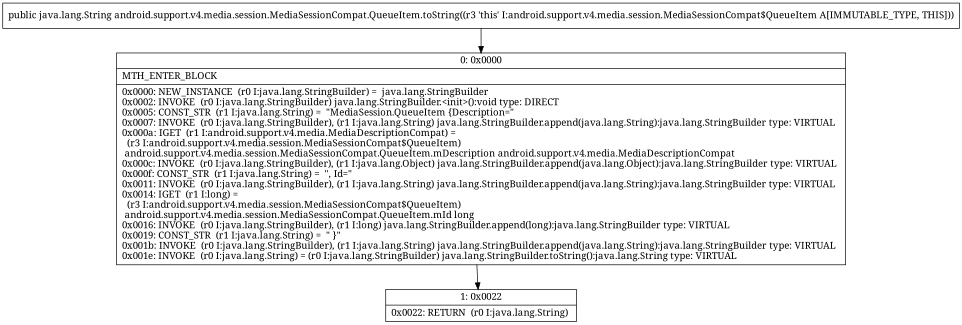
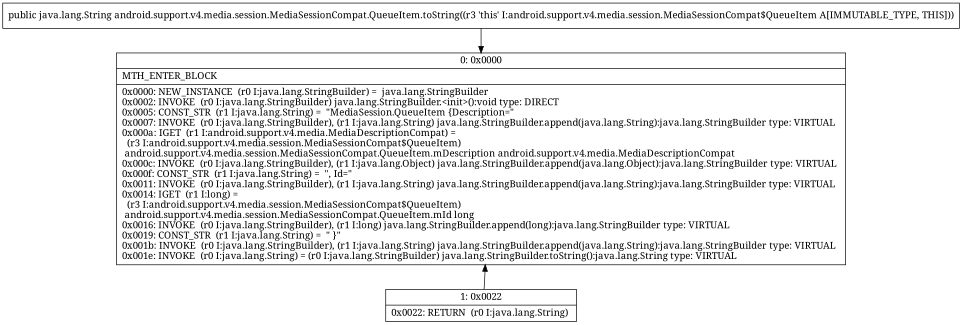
  digraph {
    fontname="Noto Serif"
    node [shape=record fontname="Noto Serif"]
    edge [fontname="Noto Serif"]
    n1 [label="{0\:\ 0x0000|MTH_ENTER_BLOCK\l|0x0000: NEW_INSTANCE  (r0 I:java.lang.StringBuilder) =  java.lang.StringBuilder \l0x0002: INVOKE  (r0 I:java.lang.StringBuilder) java.lang.StringBuilder.\<init\>():void type: DIRECT \l0x0005: CONST_STR  (r1 I:java.lang.String) =  \"MediaSession.QueueItem \{Description=\" \l0x0007: INVOKE  (r0 I:java.lang.StringBuilder), (r1 I:java.lang.String) java.lang.StringBuilder.append(java.lang.String):java.lang.StringBuilder type: VIRTUAL \l0x000a: IGET  (r1 I:android.support.v4.media.MediaDescriptionCompat) = \l  (r3 I:android.support.v4.media.session.MediaSessionCompat$QueueItem)\l android.support.v4.media.session.MediaSessionCompat.QueueItem.mDescription android.support.v4.media.MediaDescriptionCompat \l0x000c: INVOKE  (r0 I:java.lang.StringBuilder), (r1 I:java.lang.Object) java.lang.StringBuilder.append(java.lang.Object):java.lang.StringBuilder type: VIRTUAL \l0x000f: CONST_STR  (r1 I:java.lang.String) =  \", Id=\" \l0x0011: INVOKE  (r0 I:java.lang.StringBuilder), (r1 I:java.lang.String) java.lang.StringBuilder.append(java.lang.String):java.lang.StringBuilder type: VIRTUAL \l0x0014: IGET  (r1 I:long) = \l  (r3 I:android.support.v4.media.session.MediaSessionCompat$QueueItem)\l android.support.v4.media.session.MediaSessionCompat.QueueItem.mId long \l0x0016: INVOKE  (r0 I:java.lang.StringBuilder), (r1 I:long) java.lang.StringBuilder.append(long):java.lang.StringBuilder type: VIRTUAL \l0x0019: CONST_STR  (r1 I:java.lang.String) =  \" \}\" \l0x001b: INVOKE  (r0 I:java.lang.StringBuilder), (r1 I:java.lang.String) java.lang.StringBuilder.append(java.lang.String):java.lang.StringBuilder type: VIRTUAL \l0x001e: INVOKE  (r0 I:java.lang.String) = (r0 I:java.lang.StringBuilder) java.lang.StringBuilder.toString():java.lang.String type: VIRTUAL \l}"]
    n2 [label="{1\:\ 0x0022|0x0022: RETURN  (r0 I:java.lang.String) \l}"]
    n3 [label="{public java.lang.String android.support.v4.media.session.MediaSessionCompat.QueueItem.toString((r3 'this' I:android.support.v4.media.session.MediaSessionCompat$QueueItem A[IMMUTABLE_TYPE, THIS])) }"]
-   n1 -> n2
+   n2 -> n1
    n3 -> n1
  }
